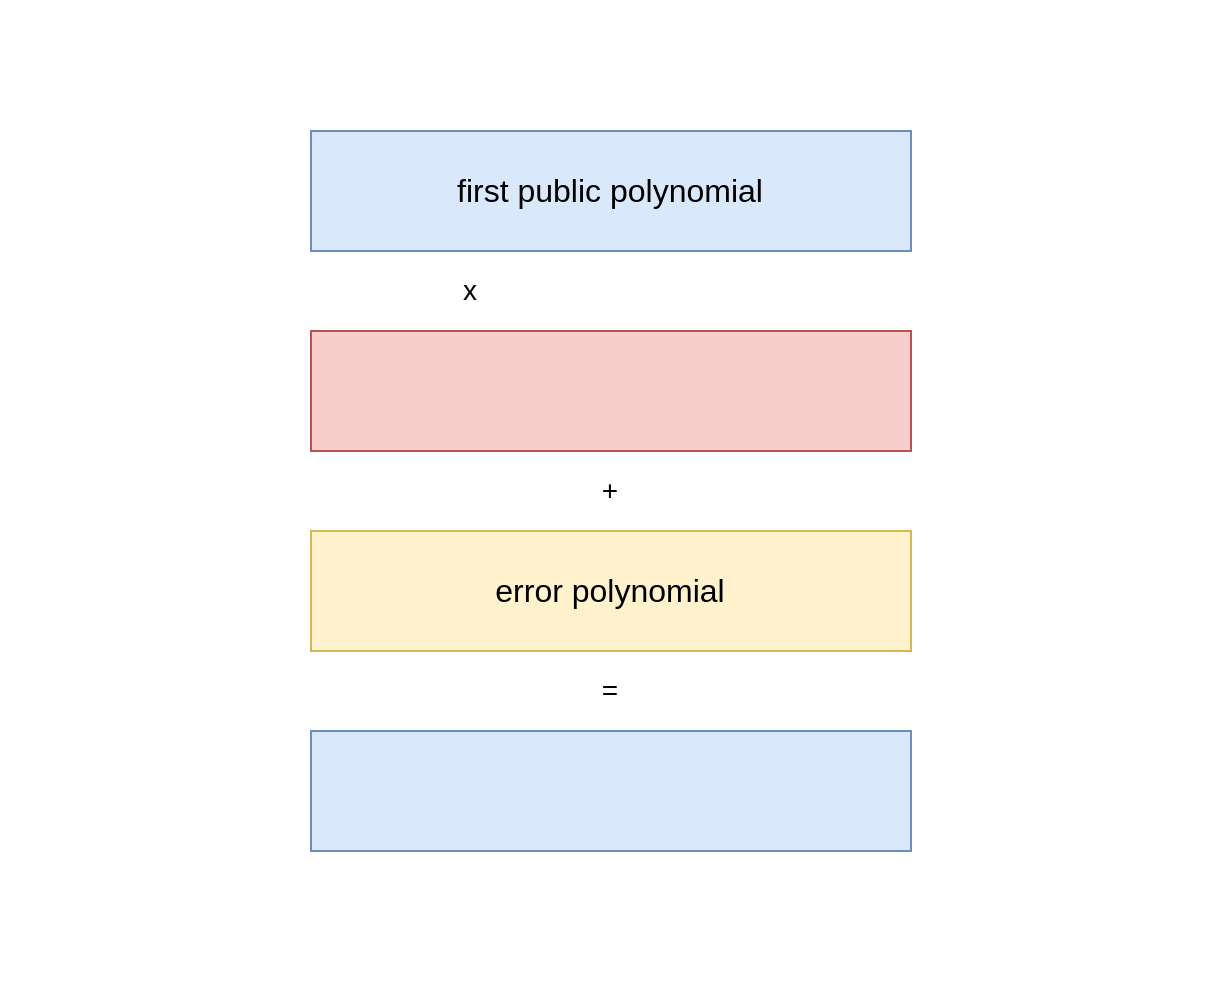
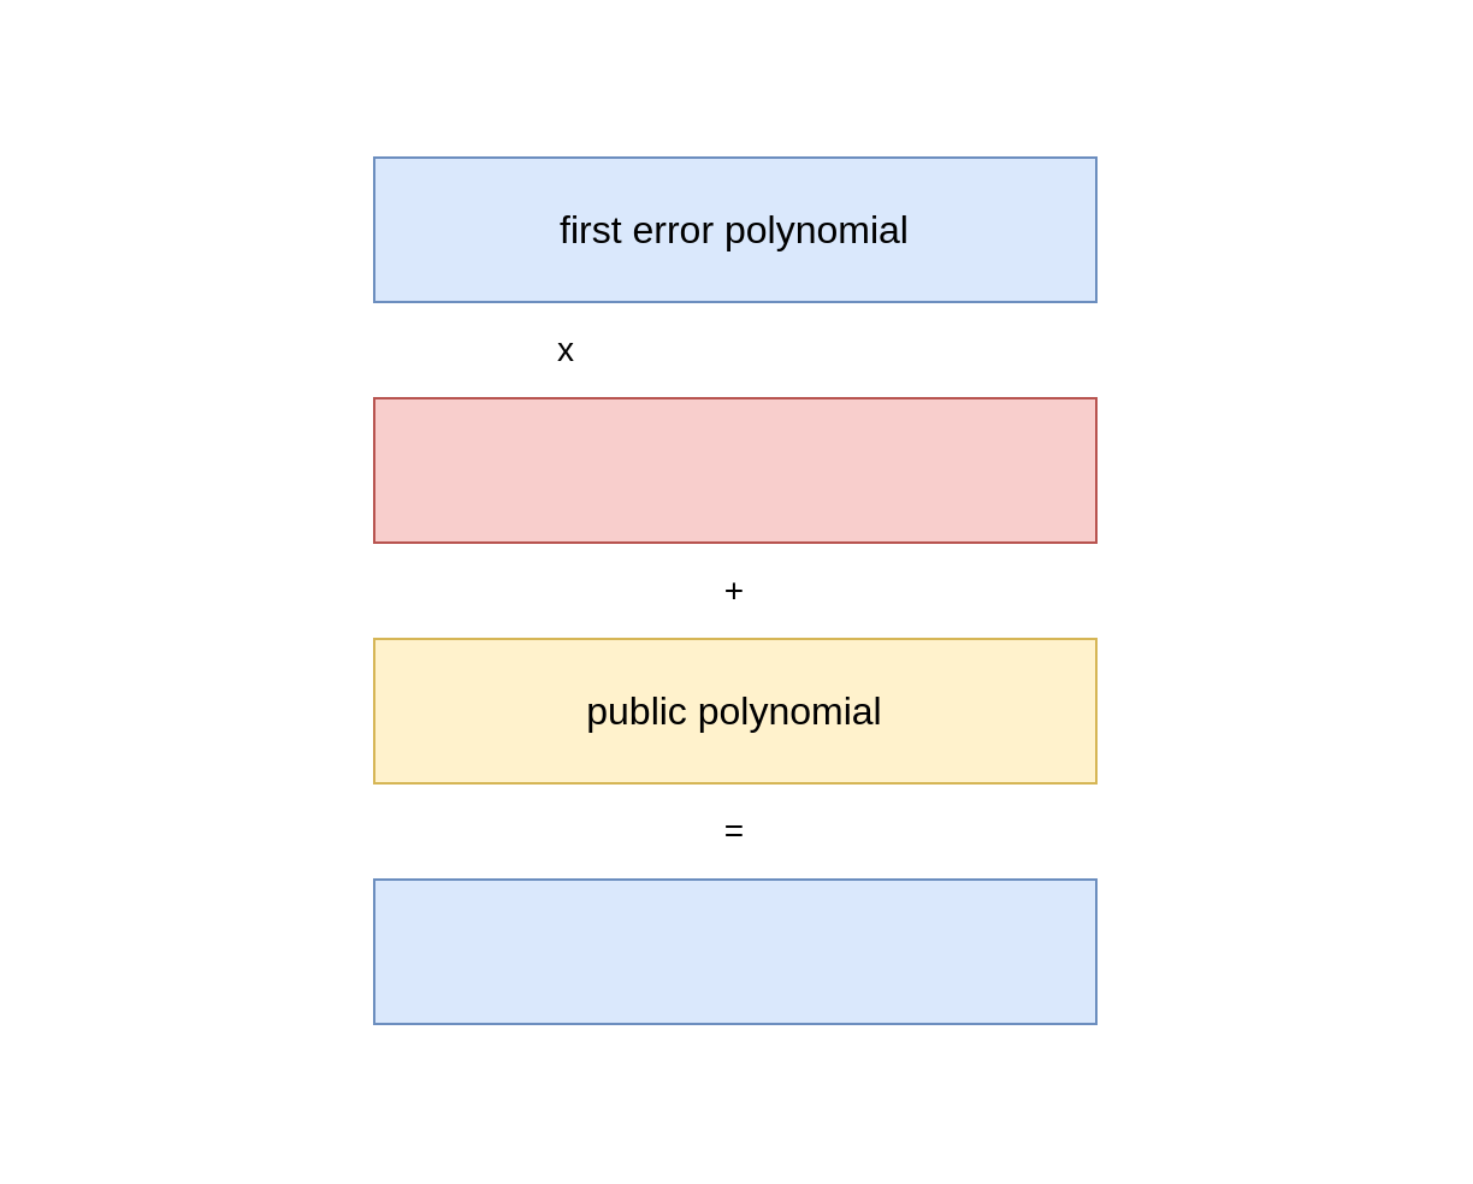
  <mxCell id="0" />
  <mxCell id="1" parent="0" />
  <mxCell id="2" value="" style="rounded=0;whiteSpace=wrap;html=1;strokeColor=none;fontSize=14;" parent="1" vertex="1"><mxGeometry x="20" y="20" width="570" height="450" as="geometry" /></mxCell>
  <mxCell id="3" value="" style="rounded=0;whiteSpace=wrap;html=1;fillColor=#dae8fc;strokeColor=#6c8ebf;fontSize=14;" parent="1" vertex="1"><mxGeometry x="155" y="65" width="300" height="60" as="geometry" /></mxCell>
  <mxCell id="4" value="" style="rounded=0;whiteSpace=wrap;html=1;fillColor=#f8cecc;strokeColor=#b85450;fontSize=14;" parent="1" vertex="1"><mxGeometry x="155" y="165" width="300" height="60" as="geometry" /></mxCell>
  <mxCell id="5" value="" style="rounded=0;whiteSpace=wrap;html=1;fillColor=#fff2cc;strokeColor=#d6b656;fontSize=14;" parent="1" vertex="1"><mxGeometry x="155" y="265" width="300" height="60" as="geometry" /></mxCell>
  <mxCell id="6" value="" style="rounded=0;whiteSpace=wrap;html=1;fillColor=#dae8fc;strokeColor=#6c8ebf;fontSize=14;" parent="1" vertex="1"><mxGeometry x="155" y="365" width="300" height="60" as="geometry" /></mxCell>
- <mxCell id="7" value="first public polynomial" style="text;html=1;strokeColor=none;fillColor=none;align=center;verticalAlign=middle;whiteSpace=wrap;rounded=0;fontSize=16;" parent="1" vertex="1"><mxGeometry x="200" y="85" width="210" height="20" as="geometry" /></mxCell>
- <mxCell id="8" value="error polynomial" style="text;html=1;strokeColor=none;fillColor=none;align=center;verticalAlign=middle;whiteSpace=wrap;rounded=0;fontSize=16;" parent="1" vertex="1"><mxGeometry x="200" y="285" width="210" height="20" as="geometry" /></mxCell>
+ <mxCell id="7" value="first error polynomial" style="text;html=1;strokeColor=none;fillColor=none;align=center;verticalAlign=middle;whiteSpace=wrap;rounded=0;fontSize=16;" parent="1" vertex="1"><mxGeometry x="200" y="85" width="210" height="20" as="geometry" /></mxCell>
+ <mxCell id="8" value="public polynomial" style="text;html=1;strokeColor=none;fillColor=none;align=center;verticalAlign=middle;whiteSpace=wrap;rounded=0;fontSize=16;" parent="1" vertex="1"><mxGeometry x="200" y="285" width="210" height="20" as="geometry" /></mxCell>
  <mxCell id="9" value="x" style="text;html=1;strokeColor=none;fillColor=none;align=center;verticalAlign=middle;whiteSpace=wrap;rounded=0;fontSize=14;" parent="1" vertex="1"><mxGeometry x="215" y="135" width="40" height="20" as="geometry" /></mxCell>
  <mxCell id="10" value="+" style="text;html=1;strokeColor=none;fillColor=none;align=center;verticalAlign=middle;whiteSpace=wrap;rounded=0;fontSize=14;" parent="1" vertex="1"><mxGeometry x="285" y="235" width="40" height="20" as="geometry" /></mxCell>
  <mxCell id="11" value="=" style="text;html=1;strokeColor=none;fillColor=none;align=center;verticalAlign=middle;whiteSpace=wrap;rounded=0;fontSize=14;" parent="1" vertex="1"><mxGeometry x="285" y="335" width="40" height="20" as="geometry" /></mxCell>
